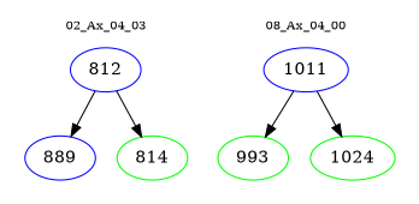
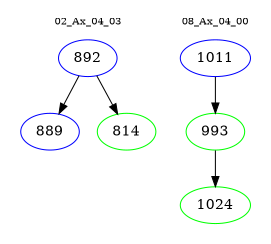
  digraph {
    node [color=blue]
    edge [color=black]
-   n1 [label=812]
+   n1 [label=892]
    n2 [label=889]
    n3 [color=green label=814]
    n4 [label=1011]
    n5 [color=green label=993]
    n6 [color=green label=1024]
    subgraph cluster_1 {
      color=white
      fontsize=10
      label="02_Ax_04_03"
      n1
      n2
      n3
    }
    subgraph cluster_2 {
      color=white
      fontsize=10
      label="08_Ax_04_00"
      n4
      n5
      n6
    }
    n1 -> n2
    n1 -> n3
    n4 -> n5
-   n4 -> n6
+   n5 -> n6
  }
